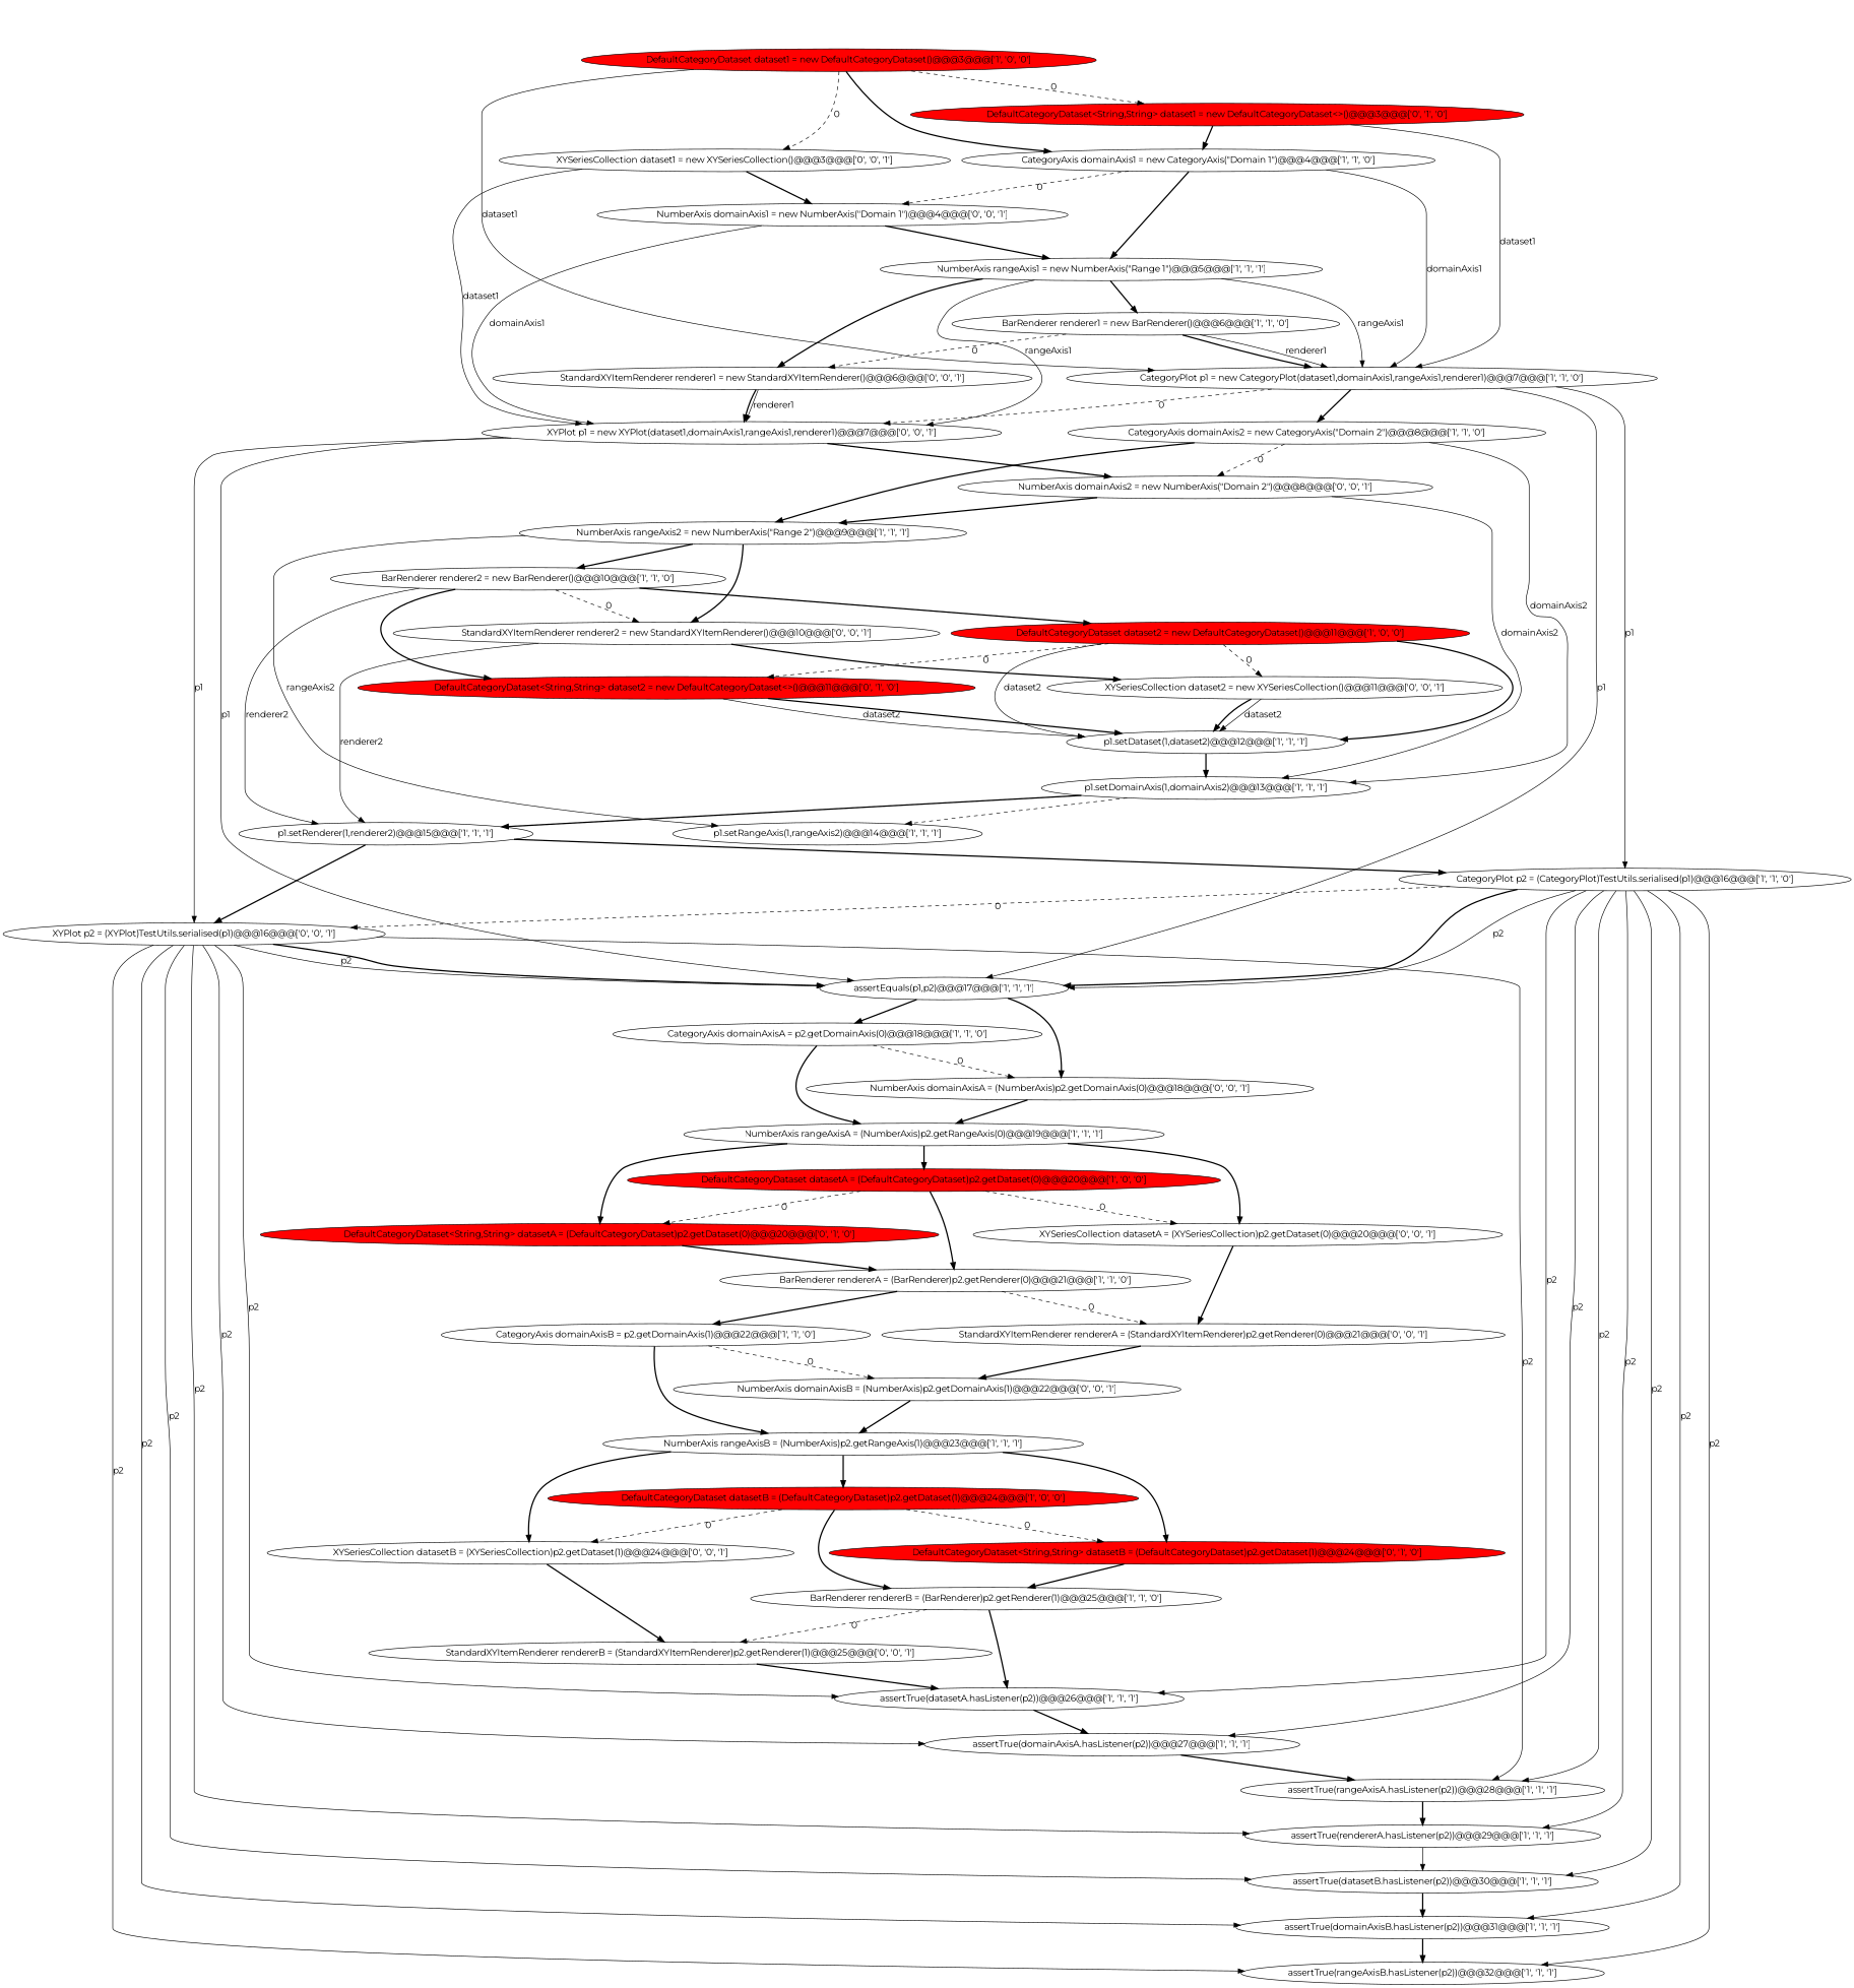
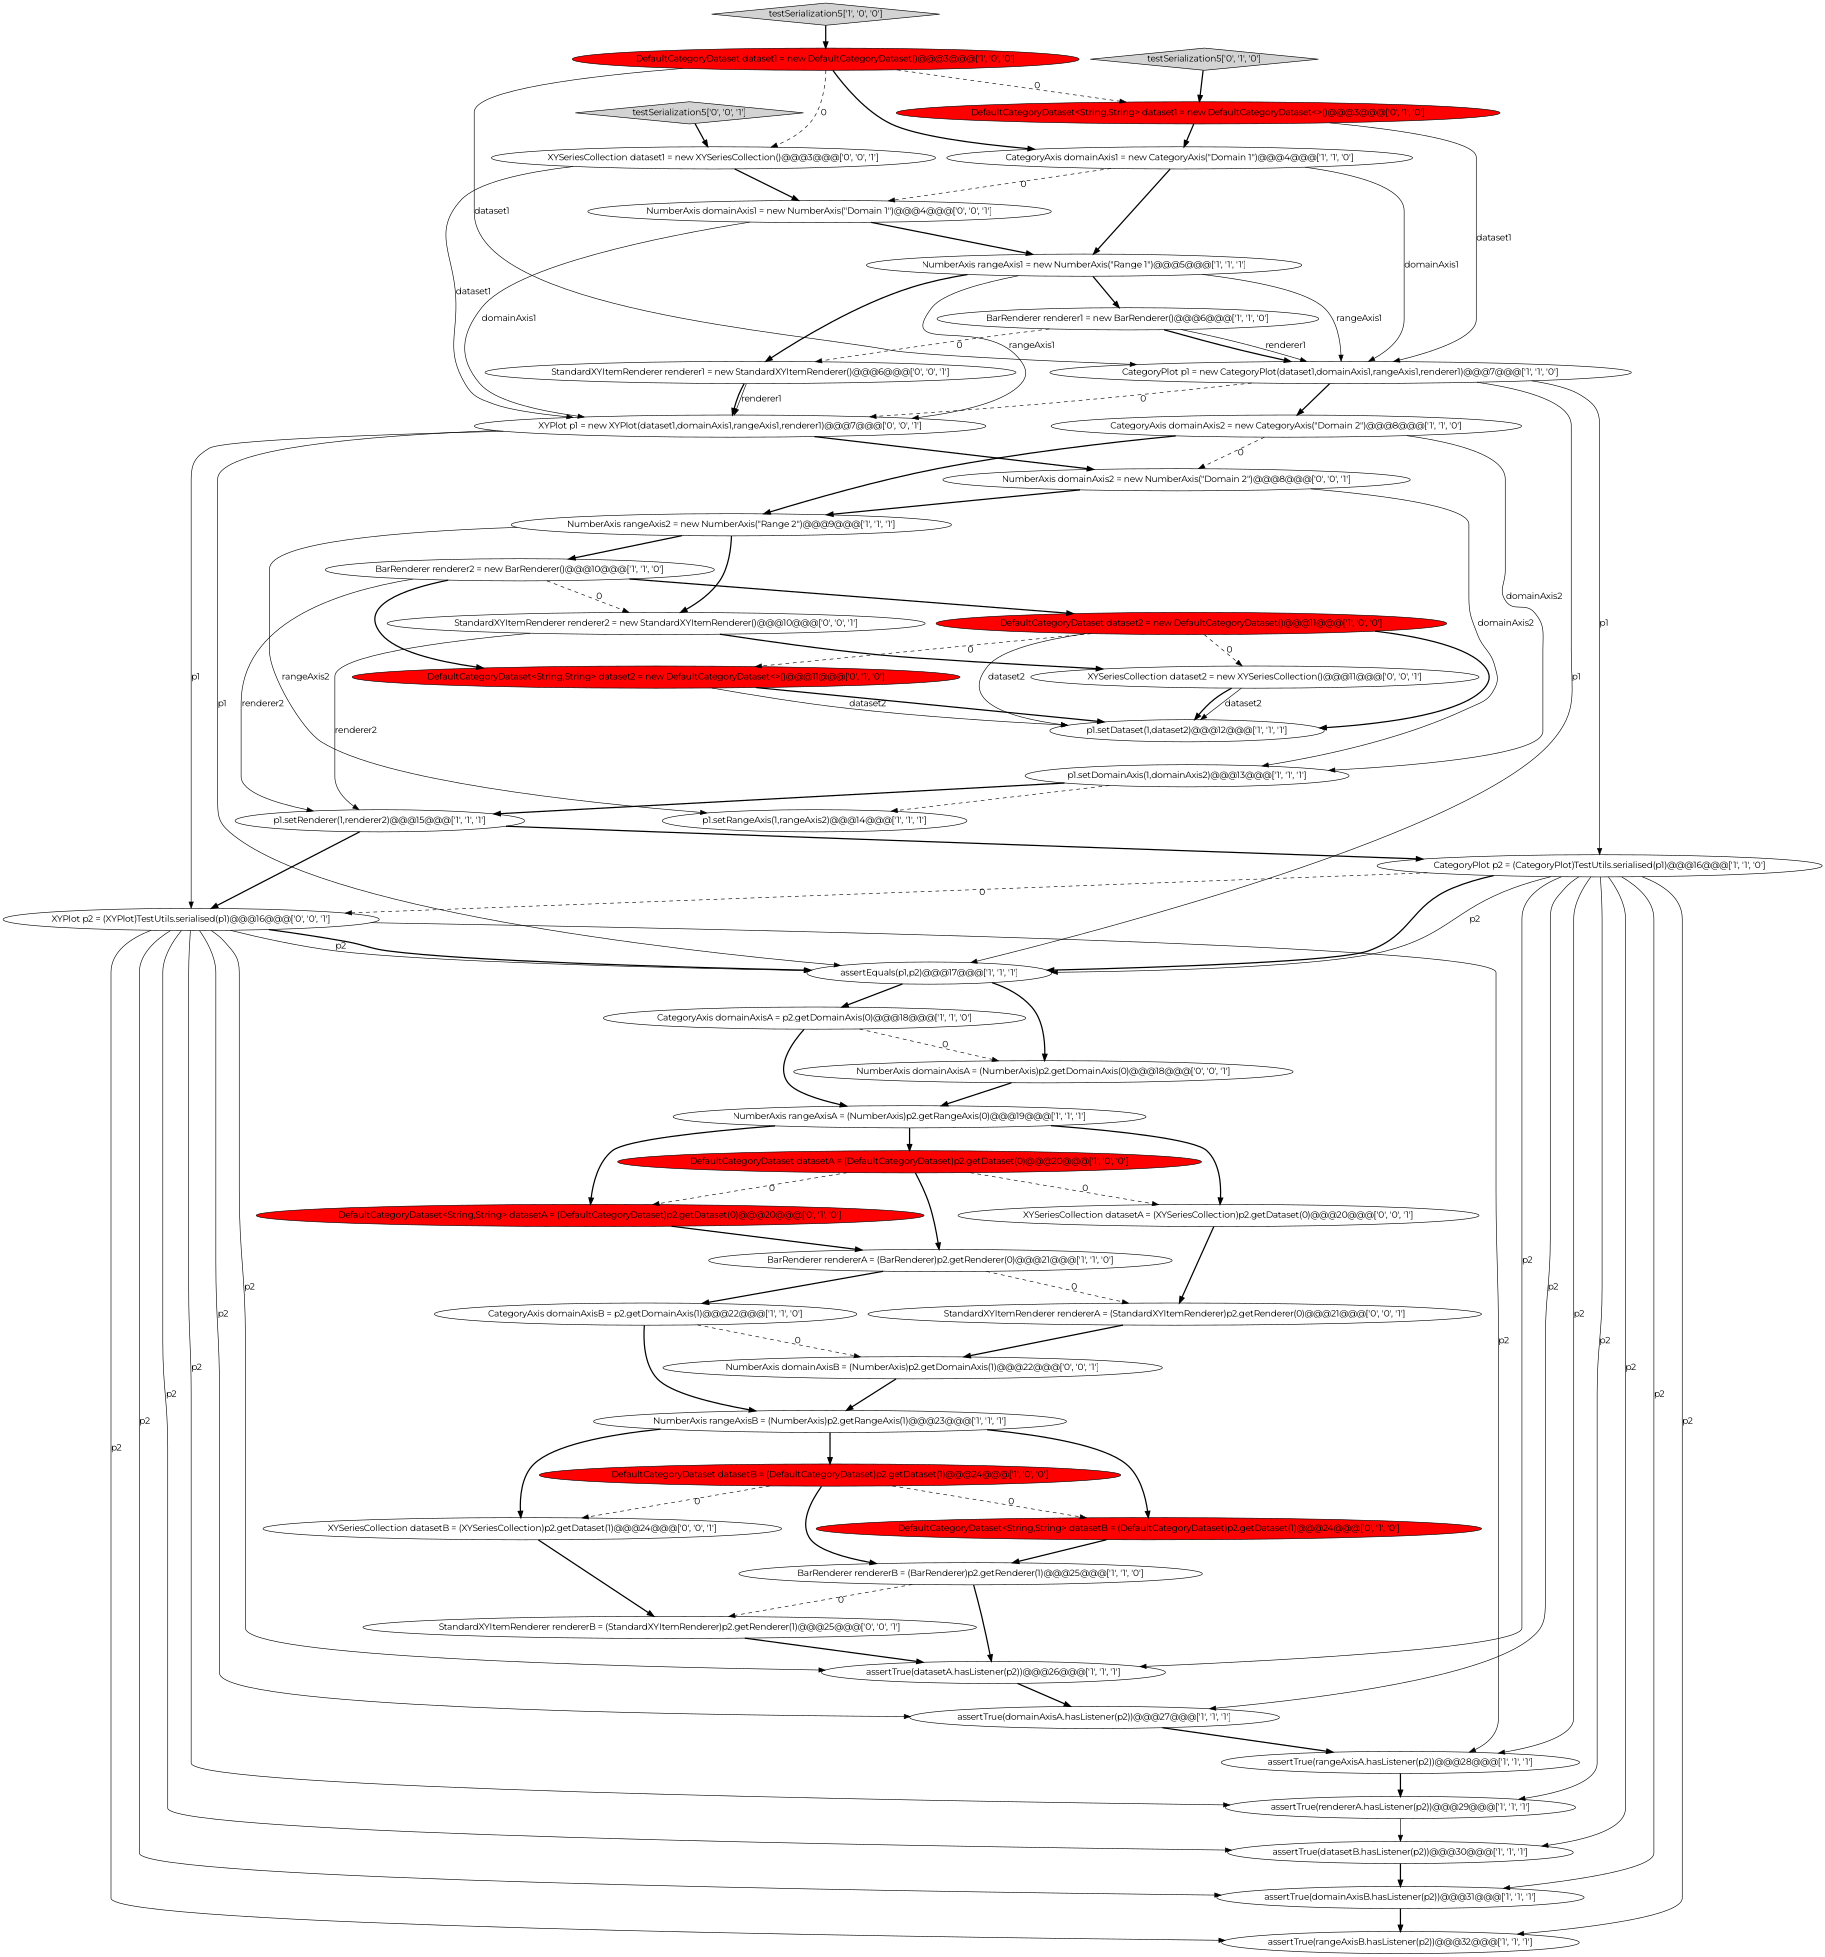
  digraph {
    fontname=Montserrat
    node [fillcolor=white fontname=Montserrat shape=ellipse style=filled]
    edge [fontname=Montserrat style=bold]
    n1 [fillcolor=red label="DefaultCategoryDataset datasetA = (DefaultCategoryDataset)p2.getDataset(0)@@@20@@@['1', '0', '0']"]
    n2 [label="BarRenderer rendererA = (BarRenderer)p2.getRenderer(0)@@@21@@@['1', '1', '0']"]
    n3 [label="XYSeriesCollection datasetA = (XYSeriesCollection)p2.getDataset(0)@@@20@@@['0', '0', '1']"]
    n4 [fillcolor=red label="DefaultCategoryDataset<String,String> datasetA = (DefaultCategoryDataset)p2.getDataset(0)@@@20@@@['0', '1', '0']"]
    n5 [label="CategoryAxis domainAxisB = p2.getDomainAxis(1)@@@22@@@['1', '1', '0']"]
    n6 [label="StandardXYItemRenderer rendererA = (StandardXYItemRenderer)p2.getRenderer(0)@@@21@@@['0', '0', '1']"]
    n7 [label="CategoryPlot p1 = new CategoryPlot(dataset1,domainAxis1,rangeAxis1,renderer1)@@@7@@@['1', '1', '0']"]
    n8 [label="CategoryAxis domainAxis2 = new CategoryAxis(\"Domain 2\")@@@8@@@['1', '1', '0']"]
    n9 [label="XYPlot p1 = new XYPlot(dataset1,domainAxis1,rangeAxis1,renderer1)@@@7@@@['0', '0', '1']"]
    n10 [label="assertEquals(p1,p2)@@@17@@@['1', '1', '1']"]
    n11 [label="CategoryPlot p2 = (CategoryPlot)TestUtils.serialised(p1)@@@16@@@['1', '1', '0']"]
    n12 [label="p1.setDomainAxis(1,domainAxis2)@@@13@@@['1', '1', '1']"]
    n13 [label="NumberAxis rangeAxis2 = new NumberAxis(\"Range 2\")@@@9@@@['1', '1', '1']"]
    n14 [label="NumberAxis domainAxis2 = new NumberAxis(\"Domain 2\")@@@8@@@['0', '0', '1']"]
    n15 [label="XYPlot p2 = (XYPlot)TestUtils.serialised(p1)@@@16@@@['0', '0', '1']"]
    n16 [label="CategoryAxis domainAxisA = p2.getDomainAxis(0)@@@18@@@['1', '1', '0']"]
    n17 [label="NumberAxis domainAxisA = (NumberAxis)p2.getDomainAxis(0)@@@18@@@['0', '0', '1']"]
    n18 [label="assertTrue(rangeAxisB.hasListener(p2))@@@32@@@['1', '1', '1']"]
    n19 [label="assertTrue(rangeAxisA.hasListener(p2))@@@28@@@['1', '1', '1']"]
    n20 [label="assertTrue(rendererA.hasListener(p2))@@@29@@@['1', '1', '1']"]
    n21 [label="assertTrue(datasetA.hasListener(p2))@@@26@@@['1', '1', '1']"]
    n22 [label="assertTrue(domainAxisA.hasListener(p2))@@@27@@@['1', '1', '1']"]
    n23 [label="assertTrue(datasetB.hasListener(p2))@@@30@@@['1', '1', '1']"]
    n24 [label="assertTrue(domainAxisB.hasListener(p2))@@@31@@@['1', '1', '1']"]
    n25 [label="p1.setRangeAxis(1,rangeAxis2)@@@14@@@['1', '1', '1']"]
    n26 [label="p1.setRenderer(1,renderer2)@@@15@@@['1', '1', '1']"]
    n27 [fillcolor=red label="DefaultCategoryDataset datasetB = (DefaultCategoryDataset)p2.getDataset(1)@@@24@@@['1', '0', '0']"]
    n28 [fillcolor=red label="DefaultCategoryDataset<String,String> datasetB = (DefaultCategoryDataset)p2.getDataset(1)@@@24@@@['0', '1', '0']"]
    n29 [label="BarRenderer rendererB = (BarRenderer)p2.getRenderer(1)@@@25@@@['1', '1', '0']"]
    n30 [label="XYSeriesCollection datasetB = (XYSeriesCollection)p2.getDataset(1)@@@24@@@['0', '0', '1']"]
    n31 [label="StandardXYItemRenderer rendererB = (StandardXYItemRenderer)p2.getRenderer(1)@@@25@@@['0', '0', '1']"]
+   n32 [fillcolor=lightgray label="testSerialization5['0', '0', '1']" shape=diamond]
    n33 [label="XYSeriesCollection dataset1 = new XYSeriesCollection()@@@3@@@['0', '0', '1']"]
    n34 [label="NumberAxis domainAxis1 = new NumberAxis(\"Domain 1\")@@@4@@@['0', '0', '1']"]
    n35 [label="StandardXYItemRenderer renderer1 = new StandardXYItemRenderer()@@@6@@@['0', '0', '1']"]
    n36 [label="NumberAxis rangeAxis1 = new NumberAxis(\"Range 1\")@@@5@@@['1', '1', '1']"]
    n37 [label="BarRenderer renderer1 = new BarRenderer()@@@6@@@['1', '1', '0']"]
    n38 [label="NumberAxis domainAxisB = (NumberAxis)p2.getDomainAxis(1)@@@22@@@['0', '0', '1']"]
    n39 [label="NumberAxis rangeAxisB = (NumberAxis)p2.getRangeAxis(1)@@@23@@@['1', '1', '1']"]
    n40 [label="BarRenderer renderer2 = new BarRenderer()@@@10@@@['1', '1', '0']"]
    n41 [label="StandardXYItemRenderer renderer2 = new StandardXYItemRenderer()@@@10@@@['0', '0', '1']"]
    n42 [fillcolor=red label="DefaultCategoryDataset dataset2 = new DefaultCategoryDataset()@@@11@@@['1', '0', '0']"]
    n43 [fillcolor=red label="DefaultCategoryDataset<String,String> dataset2 = new DefaultCategoryDataset<>()@@@11@@@['0', '1', '0']"]
    n44 [label="XYSeriesCollection dataset2 = new XYSeriesCollection()@@@11@@@['0', '0', '1']"]
    n45 [label="p1.setDataset(1,dataset2)@@@12@@@['1', '1', '1']"]
    n46 [fillcolor=red label="DefaultCategoryDataset<String,String> dataset1 = new DefaultCategoryDataset<>()@@@3@@@['0', '1', '0']"]
    n47 [label="CategoryAxis domainAxis1 = new CategoryAxis(\"Domain 1\")@@@4@@@['1', '1', '0']"]
    n48 [fillcolor=red label="DefaultCategoryDataset dataset1 = new DefaultCategoryDataset()@@@3@@@['1', '0', '0']"]
+   n49 [fillcolor=lightgray label="testSerialization5['1', '0', '0']" shape=diamond]
    n50 [label="NumberAxis rangeAxisA = (NumberAxis)p2.getRangeAxis(0)@@@19@@@['1', '1', '1']"]
+   n51 [fillcolor=lightgray label="testSerialization5['0', '1', '0']" shape=diamond]
    n1 -> n2
    n1 -> n3 [label=0 style=dashed]
    n1 -> n4 [label=0 style=dashed]
    n2 -> n5
    n2 -> n6 [label=0 style=dashed]
    n3 -> n6
    n4 -> n2
    n5 -> n38 [label=0 style=dashed]
    n5 -> n39
    n6 -> n38
    n7 -> n8
    n7 -> n9 [label=0 style=dashed]
    n7 -> n10 [label=p1 style=solid]
    n7 -> n11 [label=p1 style=solid]
    n8 -> n12 [label=domainAxis2 style=solid]
    n8 -> n13
    n8 -> n14 [label=0 style=dashed]
    n9 -> n10 [label=p1 style=solid]
    n9 -> n14
    n9 -> n15 [label=p1 style=solid]
    n10 -> n16
    n10 -> n17
    n11 -> n10
    n11 -> n10 [label=p2 style=solid]
    n11 -> n15 [label=0 style=dashed]
    n11 -> n18 [label=p2 style=solid]
    n11 -> n19 [label=p2 style=solid]
    n11 -> n20 [label=p2 style=solid]
    n11 -> n21 [label=p2 style=solid]
    n11 -> n22 [label=p2 style=solid]
    n11 -> n23 [label=p2 style=solid]
    n11 -> n24 [label=p2 style=solid]
    n12 -> n25 [style=dashed]
    n12 -> n26
    n13 -> n25 [label=rangeAxis2 style=solid]
    n13 -> n40
    n13 -> n41
    n14 -> n12 [label=domainAxis2 style=solid]
    n14 -> n13
    n15 -> n10 [label=p2 style=solid]
    n15 -> n10
    n15 -> n18 [label=p2 style=solid]
    n15 -> n19 [label=p2 style=solid]
    n15 -> n20 [label=p2 style=solid]
    n15 -> n21 [label=p2 style=solid]
    n15 -> n22 [label=p2 style=solid]
    n15 -> n23 [label=p2 style=solid]
    n15 -> n24 [label=p2 style=solid]
    n16 -> n17 [label=0 style=dashed]
    n16 -> n50
    n17 -> n50
    n19 -> n20
    n20 -> n23 [style=solid]
    n21 -> n22
    n22 -> n19
    n23 -> n24
    n24 -> n18
    n26 -> n11
    n26 -> n15
    n27 -> n28 [label=0 style=dashed]
    n27 -> n29
    n27 -> n30 [label=0 style=dashed]
    n28 -> n29
    n29 -> n21
    n29 -> n31 [label=0 style=dashed]
    n30 -> n31
    n31 -> n21
+   n32 -> n33
    n33 -> n9 [label=dataset1 style=solid]
    n33 -> n34
    n34 -> n9 [label=domainAxis1 style=solid]
    n34 -> n36
    n35 -> n9
    n35 -> n9 [label=renderer1 style=solid]
    n36 -> n7 [label=rangeAxis1 style=solid]
    n36 -> n9 [label=rangeAxis1 style=solid]
    n36 -> n35
    n36 -> n37
    n37 -> n7
    n37 -> n7 [label=renderer1 style=solid]
    n37 -> n35 [label=0 style=dashed]
    n38 -> n39
    n39 -> n27
    n39 -> n28
    n39 -> n30
    n40 -> n26 [label=renderer2 style=solid]
    n40 -> n41 [label=0 style=dashed]
    n40 -> n42
    n40 -> n43
    n41 -> n26 [label=renderer2 style=solid]
    n41 -> n44
    n42 -> n43 [label=0 style=dashed]
    n42 -> n44 [label=0 style=dashed]
    n42 -> n45 [label=dataset2 style=solid]
    n42 -> n45
    n43 -> n45
    n43 -> n45 [label=dataset2 style=solid]
    n44 -> n45 [label=dataset2 style=solid]
    n44 -> n45
-   n45 -> n12
    n46 -> n7 [label=dataset1 style=solid]
    n46 -> n47
    n47 -> n7 [label=domainAxis1 style=solid]
    n47 -> n34 [label=0 style=dashed]
    n47 -> n36
    n48 -> n7 [label=dataset1 style=solid]
    n48 -> n33 [label=0 style=dashed]
    n48 -> n46 [label=0 style=dashed]
    n48 -> n47
+   n49 -> n48
    n50 -> n1
    n50 -> n3
    n50 -> n4
+   n51 -> n46
  }
